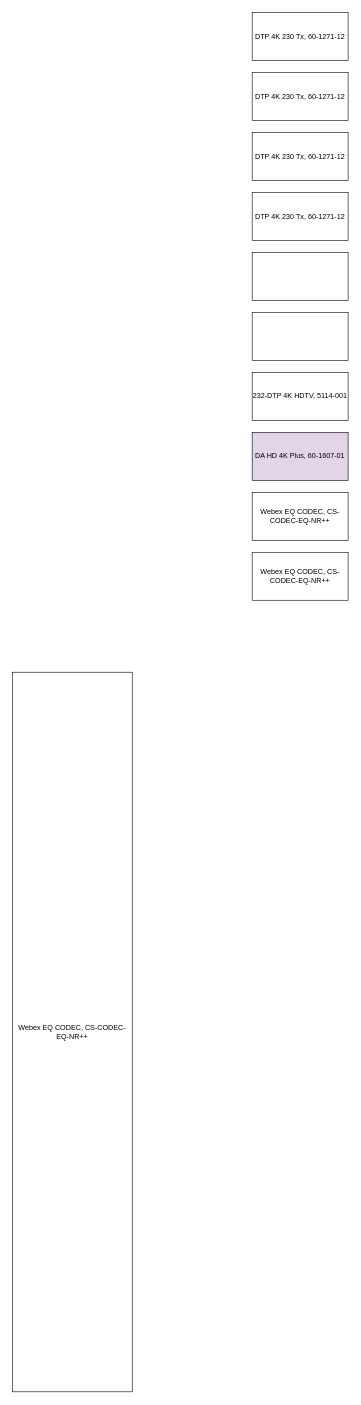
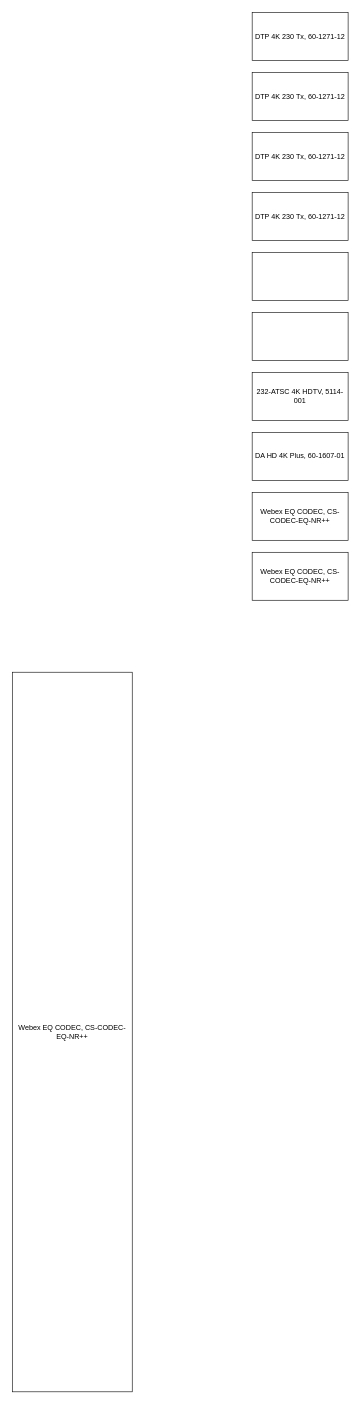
  <mxCell id="0" />
  <mxCell id="1" parent="0" />
  <mxCell id="2" value="Webex EQ CODEC, CS-CODEC-EQ-NR++" style="rounded=0;whiteSpace=wrap;html=1;" parent="1" connectable="" edge="" vertex="1"><mxGeometry x="20" y="1120" width="200" height="1200" relative="" as="geometry" /></mxCell>
  <mxCell id="3" value="Webex EQ CODEC, CS-CODEC-EQ-NR++" style="rounded=0;whiteSpace=wrap;html=1;" parent="1" connectable="" edge="" vertex="1"><mxGeometry x="420" y="920" width="160" height="80" relative="" as="geometry" /></mxCell>
  <mxCell id="4" value="Webex EQ CODEC, CS-CODEC-EQ-NR++" style="rounded=0;whiteSpace=wrap;html=1;" parent="1" connectable="" edge="" vertex="1"><mxGeometry x="420" y="820" width="160" height="80" relative="" as="geometry" /></mxCell>
- <mxCell id="5" value="DA HD 4K Plus, 60-1607-01" style="rounded=0;whiteSpace=wrap;html=1;fillColor=#e1d5e7;" parent="1" connectable="" edge="" vertex="1"><mxGeometry x="420" y="720" width="160" height="80" relative="" as="geometry" /></mxCell>
- <mxCell id="6" value="232-DTP 4K HDTV, 5114-001" style="rounded=0;whiteSpace=wrap;html=1;" parent="1" connectable="" edge="" vertex="1"><mxGeometry x="420" y="620" width="160" height="80" relative="" as="geometry" /></mxCell>
+ <mxCell id="5" value="DA HD 4K Plus, 60-1607-01" style="rounded=0;whiteSpace=wrap;html=1;" parent="1" connectable="" edge="" vertex="1"><mxGeometry x="420" y="720" width="160" height="80" relative="" as="geometry" /></mxCell>
+ <mxCell id="6" value="232-ATSC 4K HDTV, 5114-001" style="rounded=0;whiteSpace=wrap;html=1;" parent="1" connectable="" edge="" vertex="1"><mxGeometry x="420" y="620" width="160" height="80" relative="" as="geometry" /></mxCell>
  <mxCell id="7" value="" style="rounded=0;whiteSpace=wrap;html=1;" parent="1" connectable="" edge="" vertex="1"><mxGeometry x="420" y="520" width="160" height="80" relative="" as="geometry" /></mxCell>
  <mxCell id="8" value="" style="rounded=0;whiteSpace=wrap;html=1;" parent="1" connectable="" edge="" vertex="1"><mxGeometry x="420" y="420" width="160" height="80" relative="" as="geometry" /></mxCell>
  <mxCell id="9" value="DTP 4K 230 Tx, 60-1271-12" style="rounded=0;whiteSpace=wrap;html=1;" parent="1" connectable="" edge="" vertex="1"><mxGeometry x="420" y="320" width="160" height="80" relative="" as="geometry" /></mxCell>
  <mxCell id="10" value="DTP 4K 230 Tx, 60-1271-12" style="rounded=0;whiteSpace=wrap;html=1;" parent="1" connectable="" edge="" vertex="1"><mxGeometry x="420" y="220" width="160" height="80" relative="" as="geometry" /></mxCell>
  <mxCell id="11" value="DTP 4K 230 Tx, 60-1271-12" style="rounded=0;whiteSpace=wrap;html=1;" parent="1" connectable="" edge="" vertex="1"><mxGeometry x="420" y="120" width="160" height="80" relative="" as="geometry" /></mxCell>
  <mxCell id="12" value="DTP 4K 230 Tx, 60-1271-12" style="rounded=0;whiteSpace=wrap;html=1;" parent="1" connectable="" edge="" vertex="1"><mxGeometry x="420" y="20" width="160" height="80" relative="" as="geometry" /></mxCell>
